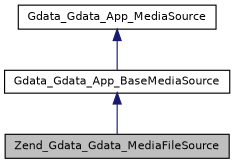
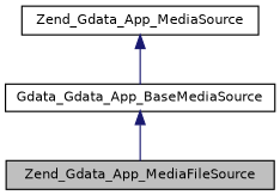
  digraph {
    node [color=black fillcolor=white fontname=Helvetica fontsize=10 shape=record style=filled]
    edge [color=midnightblue dir=back fontname=Helvetica fontsize=10 labelfontname=Helvetica labelfontsize=10 style=solid]
-   n1 [fillcolor=grey75 fontcolor=black height=0.2 label=Zend_Gdata_Gdata_MediaFileSource width=0.4]
+   n1 [fillcolor=grey75 fontcolor=black height=0.2 label=Zend_Gdata_App_MediaFileSource width=0.4]
    n2 [height=0.2 label=Gdata_Gdata_App_BaseMediaSource width=0.4]
-   n3 [height=0.2 label=Gdata_Gdata_App_MediaSource width=0.4]
+   n3 [height=0.2 label=Zend_Gdata_App_MediaSource width=0.4]
    n2 -> n1
    n3 -> n2
  }
